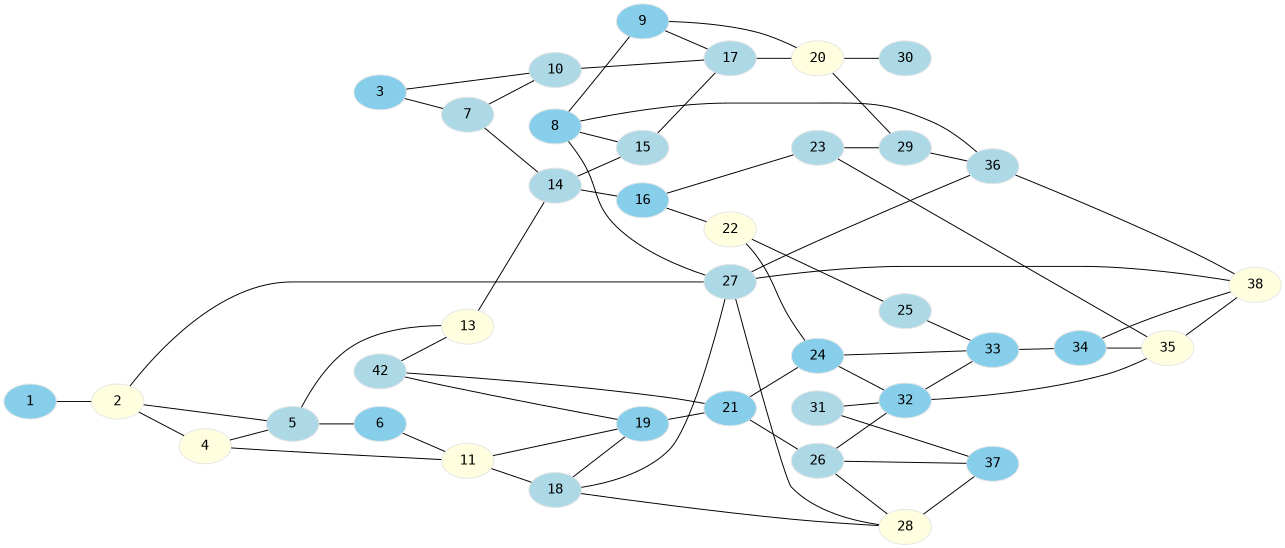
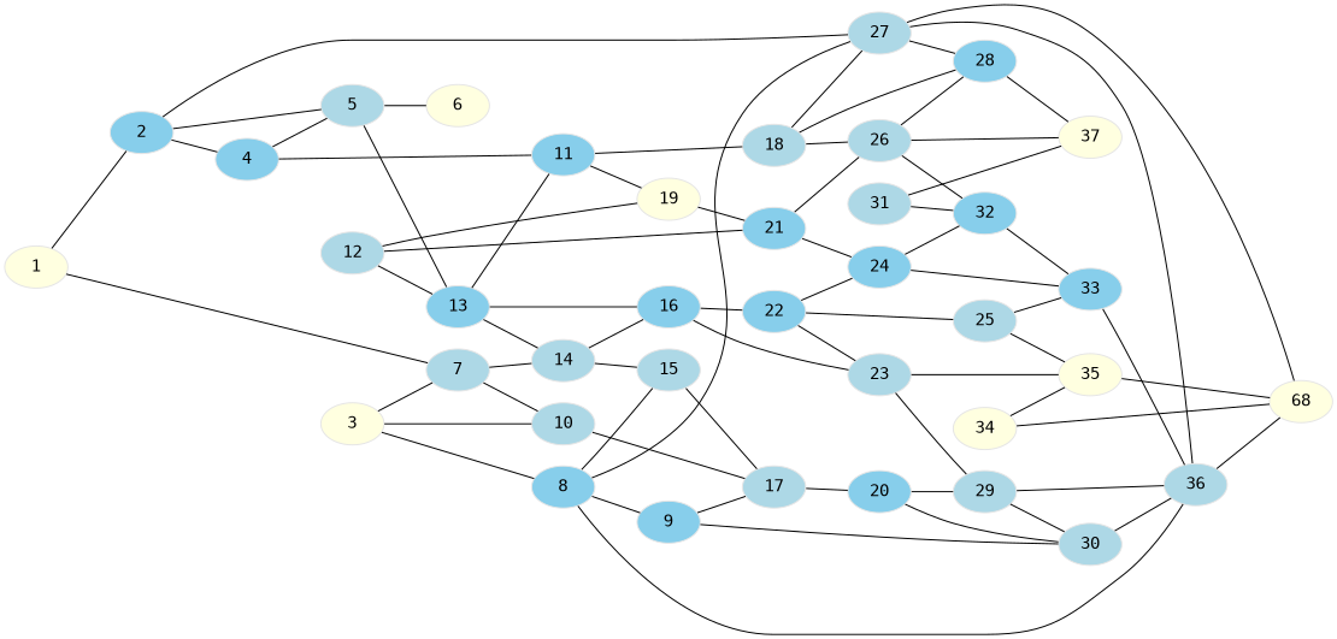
  graph {
    fontname="DejaVu Sans Mono"
    rankdir=LR
    node [color=gray90 fillcolor=skyblue fontname="DejaVu Sans Mono" style=filled]
    edge [fontname="DejaVu Sans Mono" weight=1.0]
-   1
-   2 [fillcolor=lightyellow]
+   1 [fillcolor=lightyellow]
+   2
    7 [fillcolor=lightblue]
-   4 [fillcolor=lightyellow]
+   4
    5 [fillcolor=lightblue]
    27 [fillcolor=lightblue]
    10 [fillcolor=lightblue]
    14 [fillcolor=lightblue]
-   11 [fillcolor=lightyellow]
-   6
-   13 [fillcolor=lightyellow]
+   11
+   6 [fillcolor=lightyellow]
+   13
    36 [fillcolor=lightblue]
-   28 [fillcolor=lightyellow]
-   38 [fillcolor=lightyellow]
-   3
+   28
+   38 [fillcolor=lightyellow label=68]
+   3 [fillcolor=lightyellow]
    8
    9
    15 [fillcolor=lightblue]
    17 [fillcolor=lightblue]
    18 [fillcolor=lightblue]
-   19
+   19 [fillcolor=lightyellow]
    16
    30 [fillcolor=lightblue]
-   20 [fillcolor=lightyellow]
+   20
    21
-   12 [fillcolor=lightblue label=42]
+   12 [fillcolor=lightblue]
    24
    26 [fillcolor=lightblue]
-   22 [fillcolor=lightyellow]
+   22
    23 [fillcolor=lightblue]
    25 [fillcolor=lightblue]
    29 [fillcolor=lightblue]
    35 [fillcolor=lightyellow]
-   37
+   37 [fillcolor=lightyellow]
    32
    33
-   34
+   34 [fillcolor=lightyellow]
    31 [fillcolor=lightblue]
    1 -- 2
+   1 -- 7
    2 -- 4
    2 -- 5
    2 -- 27
    7 -- 10
    7 -- 14
    4 -- 5
    4 -- 11
    5 -- 6 [weight=2.0]
    5 -- 13
    27 -- 36
    27 -- 28
    27 -- 38
    10 -- 17
    14 -- 15
    14 -- 16
    11 -- 18
    11 -- 19
-   6 -- 11
+   13 -- 11
    13 -- 14
+   13 -- 16
    36 -- 38
    28 -- 37
    3 -- 7
    3 -- 10
+   3 -- 8
    8 -- 27
    8 -- 36
    8 -- 9
    8 -- 15
    9 -- 17
-   9 -- 20
+   9 -- 30
    15 -- 17
    17 -- 20
    18 -- 27
    18 -- 28
-   18 -- 19
+   18 -- 26
    19 -- 21
    16 -- 22
    16 -- 23
+   30 -- 36
    20 -- 30
    20 -- 29
    21 -- 24
    21 -- 26
    12 -- 13
    12 -- 19
    12 -- 21
    24 -- 32
    24 -- 33
    26 -- 28
    26 -- 37
    26 -- 32
    22 -- 24
+   22 -- 23
    22 -- 25
    23 -- 29
    23 -- 35
-   32 -- 35
+   25 -- 35
    25 -- 33
    29 -- 36
+   29 -- 30
    35 -- 38
    32 -- 33
-   33 -- 34
+   33 -- 36
    34 -- 38
    34 -- 35
    31 -- 37 [weight=2.0]
    31 -- 32
  }
